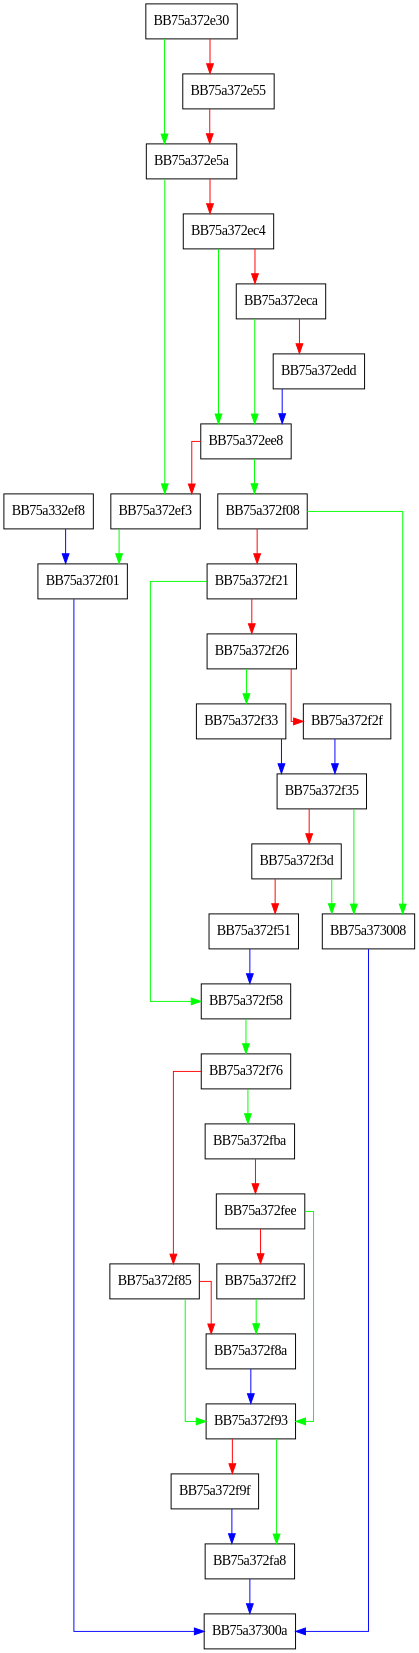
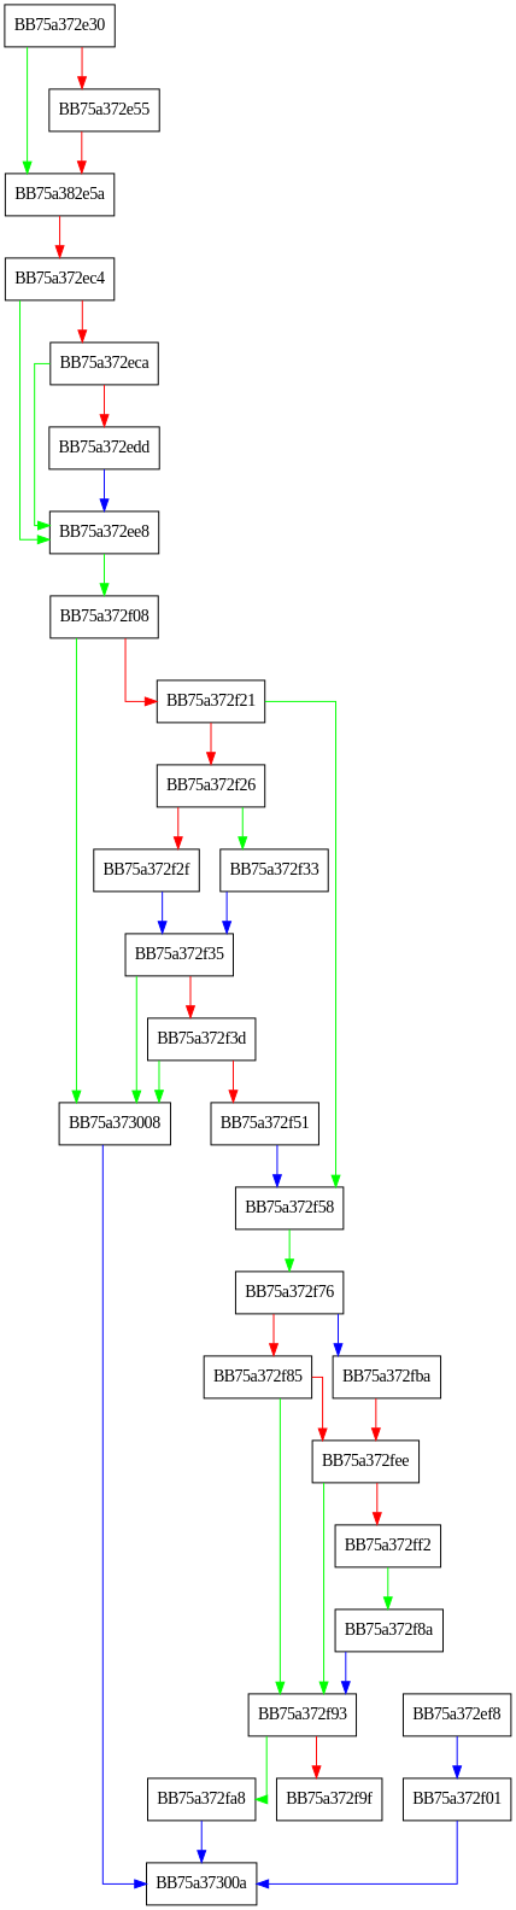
  digraph {
    fontname="Liberation Serif"
    splines=ortho
    node [fontname="Liberation Serif" shape=box]
    edge [color=green fontname="Liberation Serif"]
    BB75a372e30
-   BB75a372e5a
+   BB75a372e5a [label=BB75a382e5a]
    BB75a372e55
-   BB75a372ef3
    BB75a372ec4
    BB75a372f01
    BB75a372ee8
    BB75a372eca
    BB75a37300a
-   BB75a372ef8 [label=BB75a332ef8]
+   BB75a372ef8
    BB75a372f08
    BB75a372edd
    BB75a373008
    BB75a372f21
    BB75a372f58
    BB75a372f26
    BB75a372f76
    BB75a372f33
    BB75a372f2f
    BB75a372fba
    BB75a372f85
    BB75a372f35
    BB75a372f3d
    BB75a372f51
    BB75a372fee
    BB75a372f93
    BB75a372f8a
    BB75a372ff2
    BB75a372fa8
    BB75a372f9f
    BB75a372e30 -> BB75a372e5a
    BB75a372e30 -> BB75a372e55 [color=red]
-   BB75a372e5a -> BB75a372ef3
    BB75a372e5a -> BB75a372ec4 [color=red]
    BB75a372e55 -> BB75a372e5a [color=red]
-   BB75a372ef3 -> BB75a372f01
    BB75a372ec4 -> BB75a372ee8
    BB75a372ec4 -> BB75a372eca [color=red]
    BB75a372f01 -> BB75a37300a [color=blue]
-   BB75a372ee8 -> BB75a372ef3 [color=red]
    BB75a372ee8 -> BB75a372f08
    BB75a372eca -> BB75a372ee8
    BB75a372eca -> BB75a372edd [color=red]
    BB75a372ef8 -> BB75a372f01 [color=blue]
    BB75a372f08 -> BB75a373008
    BB75a372f08 -> BB75a372f21 [color=red]
    BB75a372edd -> BB75a372ee8 [color=blue]
    BB75a373008 -> BB75a37300a [color=blue]
    BB75a372f21 -> BB75a372f58
    BB75a372f21 -> BB75a372f26 [color=red]
    BB75a372f58 -> BB75a372f76
    BB75a372f26 -> BB75a372f33
    BB75a372f26 -> BB75a372f2f [color=red]
-   BB75a372f76 -> BB75a372fba
+   BB75a372f76 -> BB75a372fba [color=blue]
    BB75a372f76 -> BB75a372f85 [color=red]
    BB75a372f33 -> BB75a372f35 [color=blue]
    BB75a372f2f -> BB75a372f35 [color=blue]
    BB75a372fba -> BB75a372fee [color=red]
    BB75a372f85 -> BB75a372f93
-   BB75a372f85 -> BB75a372f8a [color=red]
+   BB75a372f85 -> BB75a372fee [color=red]
    BB75a372f35 -> BB75a373008
    BB75a372f35 -> BB75a372f3d [color=red]
    BB75a372f3d -> BB75a373008
    BB75a372f3d -> BB75a372f51 [color=red]
    BB75a372f51 -> BB75a372f58 [color=blue]
    BB75a372fee -> BB75a372f93
    BB75a372fee -> BB75a372ff2 [color=red]
    BB75a372f93 -> BB75a372fa8
    BB75a372f93 -> BB75a372f9f [color=red]
    BB75a372f8a -> BB75a372f93 [color=blue]
    BB75a372ff2 -> BB75a372f8a
    BB75a372fa8 -> BB75a37300a [color=blue]
-   BB75a372f9f -> BB75a372fa8 [color=blue]
  }
